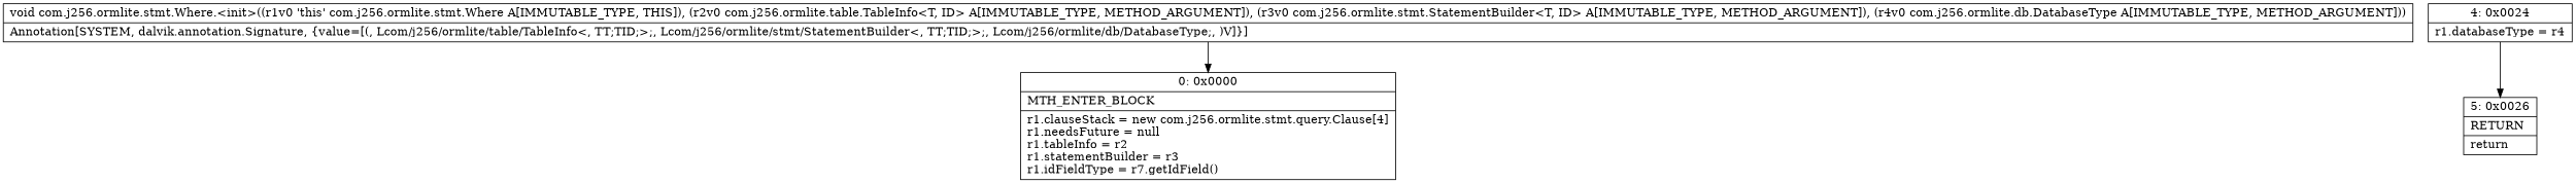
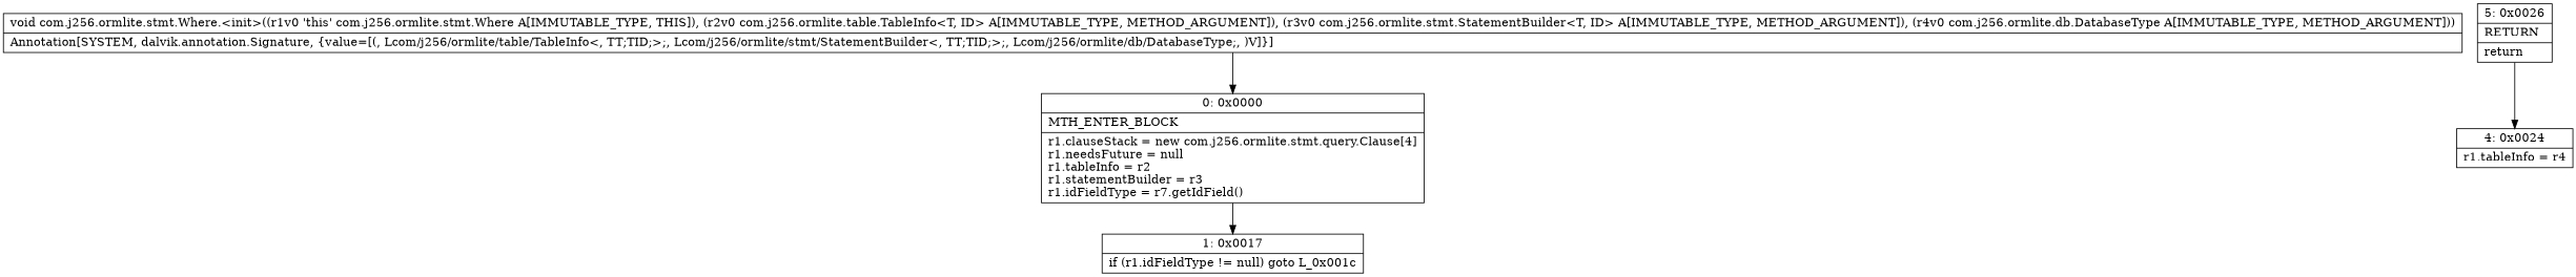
  digraph {
    node [shape=record]
    n1 [label="{0\:\ 0x0000|MTH_ENTER_BLOCK\l|r1.clauseStack = new com.j256.ormlite.stmt.query.Clause[4]\lr1.needsFuture = null\lr1.tableInfo = r2\lr1.statementBuilder = r3\lr1.idFieldType = r7.getIdField()\l}"]
-   n3 [label="{4\:\ 0x0024|r1.databaseType = r4\l}"]
+   n2 [label="{1\:\ 0x0017|if (r1.idFieldType != null) goto L_0x001c\l}"]
+   n3 [label="{4\:\ 0x0024|r1.tableInfo = r4\l}"]
    n4 [label="{5\:\ 0x0026|RETURN\l|return\l}"]
    n5 [label="{void com.j256.ormlite.stmt.Where.\<init\>((r1v0 'this' com.j256.ormlite.stmt.Where A[IMMUTABLE_TYPE, THIS]), (r2v0 com.j256.ormlite.table.TableInfo\<T, ID\> A[IMMUTABLE_TYPE, METHOD_ARGUMENT]), (r3v0 com.j256.ormlite.stmt.StatementBuilder\<T, ID\> A[IMMUTABLE_TYPE, METHOD_ARGUMENT]), (r4v0 com.j256.ormlite.db.DatabaseType A[IMMUTABLE_TYPE, METHOD_ARGUMENT]))  | Annotation[SYSTEM, dalvik.annotation.Signature, \{value=[(, Lcom\/j256\/ormlite\/table\/TableInfo\<, TT;TID;\>;, Lcom\/j256\/ormlite\/stmt\/StatementBuilder\<, TT;TID;\>;, Lcom\/j256\/ormlite\/db\/DatabaseType;, )V]\}]\l}"]
-   n3 -> n4
+   n1 -> n2
+   n4 -> n3
    n5 -> n1
  }
